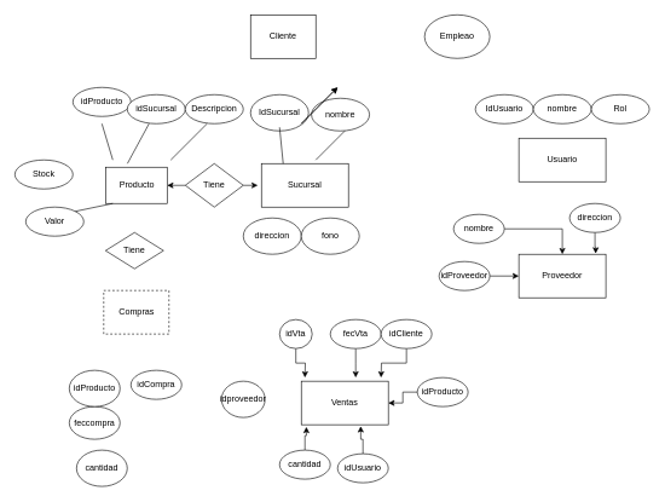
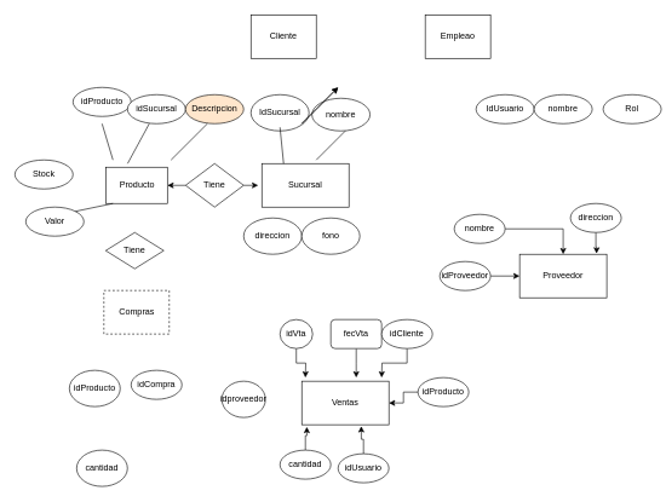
  <mxCell id="0" />
  <mxCell id="1" parent="0" />
  <mxCell id="2" value="Producto" style="html=1;" parent="1" vertex="1"><mxGeometry x="145" y="230" width="85" height="50" as="geometry" /></mxCell>
  <mxCell id="3" value="Sucursal" style="rounded=0;whiteSpace=wrap;html=1;" parent="1" vertex="1"><mxGeometry x="360" y="225" width="120" height="60" as="geometry" /></mxCell>
  <mxCell id="4" value="idProducto" style="ellipse;whiteSpace=wrap;html=1;" parent="1" vertex="1"><mxGeometry x="100" y="120" width="80" height="40" as="geometry" /></mxCell>
  <mxCell id="5" value="Ventas" style="rounded=0;whiteSpace=wrap;html=1;" parent="1" vertex="1"><mxGeometry x="415" y="525" width="120" height="60" as="geometry" /></mxCell>
  <mxCell id="6" value="Compras&lt;br&gt;" style="rounded=0;whiteSpace=wrap;html=1;dashed=1;" parent="1" vertex="1"><mxGeometry x="142.5" y="400" width="90" height="60" as="geometry" /></mxCell>
- <mxCell id="7" value="Usuario" style="rounded=0;whiteSpace=wrap;html=1;" parent="1" vertex="1"><mxGeometry x="715" y="190" width="120" height="60" as="geometry" /></mxCell>
  <mxCell id="8" value="Proveedor" style="rounded=0;whiteSpace=wrap;html=1;" parent="1" vertex="1"><mxGeometry x="715" y="350" width="120" height="60" as="geometry" /></mxCell>
  <mxCell id="9" value="idSucursal" style="ellipse;whiteSpace=wrap;html=1;" parent="1" vertex="1"><mxGeometry x="175" y="130" width="80" height="40" as="geometry" /></mxCell>
- <mxCell id="10" value="Descripcion" style="ellipse;whiteSpace=wrap;html=1;" parent="1" vertex="1"><mxGeometry x="255" y="130" width="80" height="40" as="geometry" /></mxCell>
+ <mxCell id="10" value="Descripcion" style="ellipse;whiteSpace=wrap;html=1;fillColor=#ffe6cc;" parent="1" vertex="1"><mxGeometry x="255" y="130" width="80" height="40" as="geometry" /></mxCell>
  <mxCell id="11" value="Valor" style="ellipse;whiteSpace=wrap;html=1;" parent="1" vertex="1"><mxGeometry x="35" y="285" width="80" height="40" as="geometry" /></mxCell>
  <mxCell id="12" value="Stock" style="ellipse;whiteSpace=wrap;html=1;" parent="1" vertex="1"><mxGeometry x="20" y="220" width="80" height="40" as="geometry" /></mxCell>
  <mxCell id="13" value="IdSucursal" style="ellipse;whiteSpace=wrap;html=1;" parent="1" vertex="1"><mxGeometry x="345" y="130" width="80" height="50" as="geometry" /></mxCell>
  <mxCell id="14" value="nombre" style="ellipse;whiteSpace=wrap;html=1;" parent="1" vertex="1"><mxGeometry x="429" y="135" width="80" height="45" as="geometry" /></mxCell>
  <mxCell id="15" value="direccion" style="ellipse;whiteSpace=wrap;html=1;" parent="1" vertex="1"><mxGeometry x="335" y="300" width="80" height="50" as="geometry" /></mxCell>
  <mxCell id="16" value="fono" style="ellipse;whiteSpace=wrap;html=1;" parent="1" vertex="1"><mxGeometry x="415" y="300" width="80" height="50" as="geometry" /></mxCell>
  <mxCell id="17" value="idCompra" style="ellipse;whiteSpace=wrap;html=1;" parent="1" vertex="1"><mxGeometry x="180" y="510" width="70" height="40" as="geometry" /></mxCell>
- <mxCell id="18" value="feccompra" style="ellipse;whiteSpace=wrap;html=1;" parent="1" vertex="1"><mxGeometry y="560" width="70" height="45" as="geometry" x="95" /></mxCell>
  <mxCell id="19" value="idproveedor" style="ellipse;whiteSpace=wrap;html=1;" parent="1" vertex="1"><mxGeometry x="305" y="525" width="60" height="50" as="geometry" /></mxCell>
  <mxCell id="20" value="idProducto" style="ellipse;whiteSpace=wrap;html=1;" parent="1" vertex="1"><mxGeometry y="510" width="70" height="50" as="geometry" x="95" /></mxCell>
  <mxCell id="21" value="cantidad" style="ellipse;whiteSpace=wrap;html=1;" parent="1" vertex="1"><mxGeometry x="105" y="620" width="70" height="50" as="geometry" /></mxCell>
  <mxCell id="22" style="edgeStyle=orthogonalEdgeStyle;rounded=0;orthogonalLoop=1;jettySize=auto;html=1;" parent="1" source="23" edge="1"><mxGeometry relative="1" as="geometry"><mxPoint x="420" y="520" as="targetPoint" /></mxGeometry></mxCell>
  <mxCell id="23" value="idVta" style="ellipse;whiteSpace=wrap;html=1;" parent="1" vertex="1"><mxGeometry x="385" y="440" width="45" height="40" as="geometry" /></mxCell>
  <mxCell id="24" style="edgeStyle=orthogonalEdgeStyle;rounded=0;orthogonalLoop=1;jettySize=auto;html=1;" parent="1" source="25" edge="1"><mxGeometry relative="1" as="geometry"><mxPoint x="490" y="520" as="targetPoint" /></mxGeometry></mxCell>
- <mxCell id="25" value="fecVta" style="ellipse;whiteSpace=wrap;html=1;" parent="1" vertex="1"><mxGeometry x="455" y="440" width="70" height="40" as="geometry" /></mxCell>
+ <mxCell id="25" value="fecVta" style="whiteSpace=wrap;html=1;rounded=1;" parent="1" vertex="1"><mxGeometry x="455" y="440" width="70" height="40" as="geometry" /></mxCell>
  <mxCell id="26" style="edgeStyle=orthogonalEdgeStyle;rounded=0;orthogonalLoop=1;jettySize=auto;html=1;" parent="1" source="27" edge="1"><mxGeometry relative="1" as="geometry"><mxPoint x="525" y="520" as="targetPoint" /></mxGeometry></mxCell>
  <mxCell id="27" value="idCliente" style="ellipse;whiteSpace=wrap;html=1;" parent="1" vertex="1"><mxGeometry x="525" y="440" width="70" height="40" as="geometry" /></mxCell>
  <mxCell id="28" style="edgeStyle=orthogonalEdgeStyle;rounded=0;orthogonalLoop=1;jettySize=auto;html=1;entryX=1;entryY=0.5;entryDx=0;entryDy=0;" parent="1" source="29" target="5" edge="1"><mxGeometry relative="1" as="geometry"><mxPoint x="615" y="590" as="targetPoint" /></mxGeometry></mxCell>
  <mxCell id="29" value="idProducto" style="ellipse;whiteSpace=wrap;html=1;" parent="1" vertex="1"><mxGeometry x="575" y="520" width="70" height="40" as="geometry" /></mxCell>
  <mxCell id="30" style="edgeStyle=orthogonalEdgeStyle;rounded=0;orthogonalLoop=1;jettySize=auto;html=1;entryX=0.058;entryY=1.05;entryDx=0;entryDy=0;entryPerimeter=0;" parent="1" source="31" target="5" edge="1"><mxGeometry relative="1" as="geometry" /></mxCell>
  <mxCell id="31" value="cantidad" style="ellipse;whiteSpace=wrap;html=1;" parent="1" vertex="1"><mxGeometry x="385" y="620" width="70" height="40" as="geometry" /></mxCell>
  <mxCell id="32" style="edgeStyle=orthogonalEdgeStyle;rounded=0;orthogonalLoop=1;jettySize=auto;html=1;entryX=0.683;entryY=1.033;entryDx=0;entryDy=0;entryPerimeter=0;" parent="1" source="33" target="5" edge="1"><mxGeometry relative="1" as="geometry"><mxPoint x="500" y="600" as="targetPoint" /></mxGeometry></mxCell>
  <mxCell id="33" value="idUsuario" style="ellipse;whiteSpace=wrap;html=1;" parent="1" vertex="1"><mxGeometry x="465" y="625" width="70" height="40" as="geometry" /></mxCell>
  <mxCell id="34" value="IdUsuario" style="ellipse;whiteSpace=wrap;html=1;" parent="1" vertex="1"><mxGeometry x="655" y="130" width="80" height="40" as="geometry" /></mxCell>
  <mxCell id="35" value="nombre" style="ellipse;whiteSpace=wrap;html=1;" parent="1" vertex="1"><mxGeometry x="735" y="130" width="80" height="40" as="geometry" /></mxCell>
- <mxCell id="36" value="Rol" style="ellipse;whiteSpace=wrap;html=1;" parent="1" vertex="1"><mxGeometry x="815" y="130" width="80" height="40" as="geometry" /></mxCell>
+ <mxCell id="36" value="Rol" style="ellipse;whiteSpace=wrap;html=1;" parent="1" vertex="1"><mxGeometry x="830" y="130" width="80" height="40" as="geometry" /></mxCell>
  <mxCell id="37" value="" style="edgeStyle=orthogonalEdgeStyle;rounded=0;orthogonalLoop=1;jettySize=auto;html=1;" parent="1" source="38" target="8" edge="1"><mxGeometry relative="1" as="geometry" /></mxCell>
  <mxCell id="38" value="idProveedor" style="ellipse;whiteSpace=wrap;html=1;" parent="1" vertex="1"><mxGeometry x="605" y="360" width="70" height="40" as="geometry" /></mxCell>
  <mxCell id="39" style="edgeStyle=orthogonalEdgeStyle;rounded=0;orthogonalLoop=1;jettySize=auto;html=1;" parent="1" source="40" target="8" edge="1"><mxGeometry relative="1" as="geometry" /></mxCell>
  <mxCell id="40" value="nombre" style="ellipse;whiteSpace=wrap;html=1;" parent="1" vertex="1"><mxGeometry x="625" y="295" width="70" height="40" as="geometry" /></mxCell>
  <mxCell id="41" style="edgeStyle=orthogonalEdgeStyle;rounded=0;orthogonalLoop=1;jettySize=auto;html=1;entryX=0.883;entryY=-0.017;entryDx=0;entryDy=0;entryPerimeter=0;" parent="1" source="42" target="8" edge="1"><mxGeometry relative="1" as="geometry" /></mxCell>
  <mxCell id="42" value="direccion" style="ellipse;whiteSpace=wrap;html=1;" parent="1" vertex="1"><mxGeometry x="785" y="280" width="70" height="40" as="geometry" /></mxCell>
  <mxCell id="43" style="edgeStyle=orthogonalEdgeStyle;rounded=0;orthogonalLoop=1;jettySize=auto;html=1;exitX=0;exitY=0.5;exitDx=0;exitDy=0;entryX=1;entryY=0.5;entryDx=0;entryDy=0;" parent="1" source="45" target="2" edge="1"><mxGeometry relative="1" as="geometry" /></mxCell>
  <mxCell id="44" style="edgeStyle=orthogonalEdgeStyle;rounded=0;orthogonalLoop=1;jettySize=auto;html=1;exitX=1;exitY=0.5;exitDx=0;exitDy=0;" parent="1" source="45" edge="1"><mxGeometry relative="1" as="geometry"><mxPoint x="355" y="255" as="targetPoint" /></mxGeometry></mxCell>
  <mxCell id="45" value="Tiene" style="rhombus;whiteSpace=wrap;html=1;" parent="1" vertex="1"><mxGeometry x="255" y="225" width="80" height="60" as="geometry" /></mxCell>
  <mxCell id="46" value="" style="endArrow=none;html=1;exitX=0.355;exitY=-0.1;exitDx=0;exitDy=0;exitPerimeter=0;" parent="1" source="2" edge="1"><mxGeometry width="50" height="50" relative="1" as="geometry"><mxPoint x="155" y="220" as="sourcePoint" /><mxPoint x="205" y="170" as="targetPoint" /></mxGeometry></mxCell>
  <mxCell id="47" value="" style="endArrow=none;html=1;" parent="1" edge="1"><mxGeometry width="50" height="50" relative="1" as="geometry"><mxPoint x="235" y="220" as="sourcePoint" /><mxPoint x="285" y="170" as="targetPoint" /></mxGeometry></mxCell>
  <mxCell id="48" value="" style="endArrow=none;html=1;" parent="1" edge="1"><mxGeometry width="50" height="50" relative="1" as="geometry"><mxPoint x="155" y="220" as="sourcePoint" /><mxPoint x="140" y="170" as="targetPoint" /></mxGeometry></mxCell>
  <mxCell id="49" value="" style="endArrow=none;html=1;exitX=0.25;exitY=0;exitDx=0;exitDy=0;" parent="1" source="3" edge="1"><mxGeometry width="50" height="50" relative="1" as="geometry"><mxPoint x="335" y="225" as="sourcePoint" /><mxPoint x="385" y="175" as="targetPoint" /></mxGeometry></mxCell>
  <mxCell id="50" value="" style="endArrow=none;html=1;" parent="1" edge="1"><mxGeometry width="50" height="50" relative="1" as="geometry"><mxPoint x="435" y="220" as="sourcePoint" /><mxPoint x="475" y="180" as="targetPoint" /></mxGeometry></mxCell>
  <mxCell id="51" value="Tiene" style="rhombus;whiteSpace=wrap;html=1;" parent="1" vertex="1"><mxGeometry x="145" y="320" width="80" height="50" as="geometry" /></mxCell>
  <mxCell id="52" value="" style="endArrow=none;html=1;exitX=1;exitY=0;exitDx=0;exitDy=0;" parent="1" source="11" edge="1"><mxGeometry width="50" height="50" relative="1" as="geometry"><mxPoint x="105" y="330" as="sourcePoint" /><mxPoint x="155" y="280" as="targetPoint" /></mxGeometry></mxCell>
  <mxCell id="53" value="Cliente" style="rounded=0;whiteSpace=wrap;html=1;" vertex="1" parent="1"><mxGeometry x="345" y="20" width="90" height="60" as="geometry" /></mxCell>
- <mxCell id="54" value="Empleao" style="ellipse;whiteSpace=wrap;html=1;" vertex="1" parent="1"><mxGeometry x="585" y="20" width="90" height="60" as="geometry" /></mxCell>
+ <mxCell id="54" value="Empleao" style="rounded=0;whiteSpace=wrap;html=1;" vertex="1" parent="1"><mxGeometry x="585" y="20" width="90" height="60" as="geometry" /></mxCell>
  <mxCell id="55" value="" style="endArrow=classic;html=1;" edge="1" parent="1"><mxGeometry width="50" height="50" relative="1" as="geometry"><mxPoint x="415" y="170" as="sourcePoint" /><mxPoint x="465" y="120" as="targetPoint" /></mxGeometry></mxCell>
  <mxCell id="56" value="" style="endArrow=classic;html=1;" edge="1" parent="1"><mxGeometry width="50" height="50" relative="1" as="geometry"><mxPoint x="415" y="170" as="sourcePoint" /><mxPoint x="465" y="120" as="targetPoint" /></mxGeometry></mxCell>
